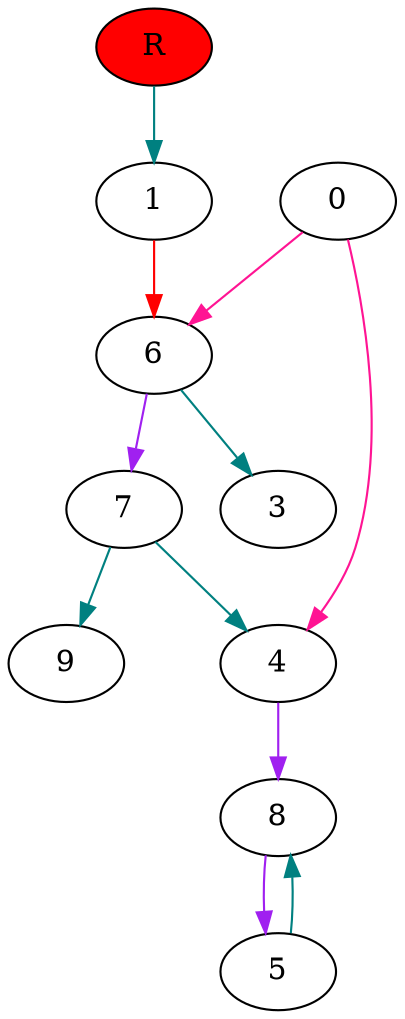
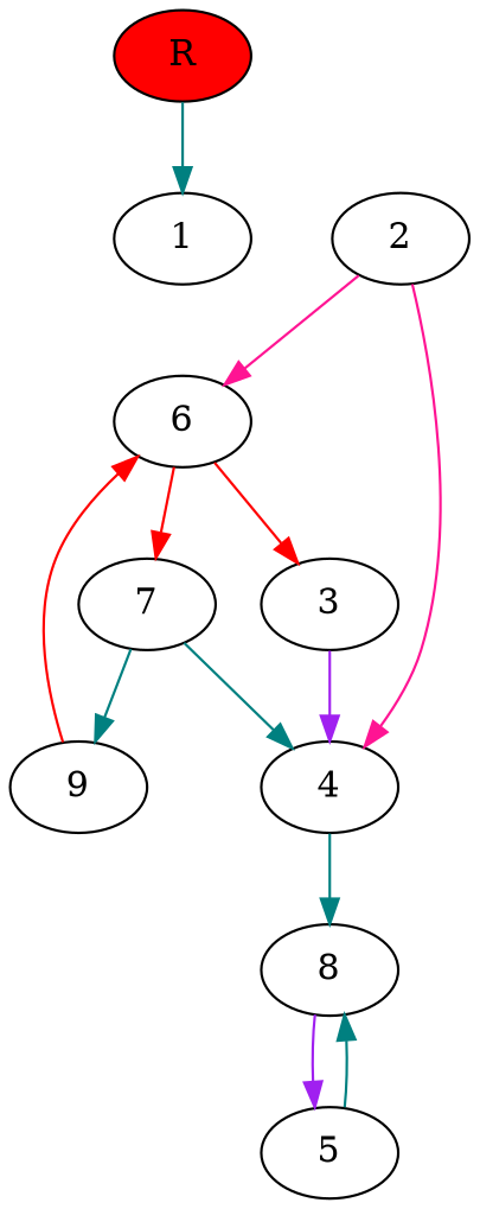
  digraph {
    edge [color=teal]
    1
    6
    3
    7
-   2 [label=0]
+   2
    4
    8
    5
    9
    R [fillcolor="#ff0000" style=filled]
-   1 -> 6 [color=red]
-   6 -> 3
-   6 -> 7 [color=purple]
+   9 -> 6 [color=red]
+   6 -> 3 [color=red]
+   6 -> 7 [color=red]
+   3 -> 4 [color=purple]
    7 -> 4
    7 -> 9
    2 -> 6 [color=deeppink]
    2 -> 4 [color=deeppink]
-   4 -> 8 [color=purple]
+   4 -> 8
    8 -> 5 [color=purple]
    5 -> 8
    R -> 1
  }
